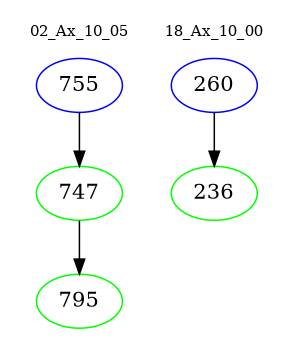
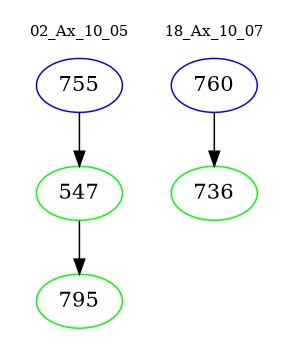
  digraph {
    node [color=green]
    edge [color=black]
    n1 [color=blue label=755]
-   n2 [label=747]
+   n2 [label=547]
    n3 [label=795]
-   n4 [color=blue label=260]
-   n5 [label=236]
+   n4 [color=blue label=760]
+   n5 [label=736]
    subgraph cluster_1 {
      color=white
      fontsize=10
      label="02_Ax_10_05"
      n1
      n2
      n3
    }
    subgraph cluster_2 {
      color=white
      fontsize=10
-     label="18_Ax_10_00"
+     label="18_Ax_10_07"
      n4
      n5
    }
    n1 -> n2
    n2 -> n3
    n4 -> n5
  }
